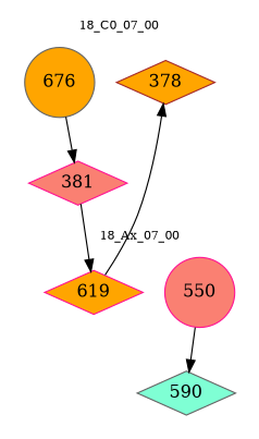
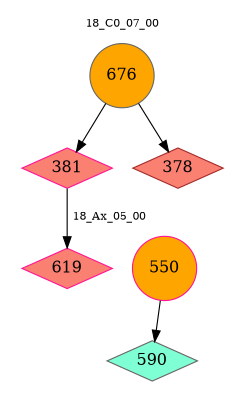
  digraph {
    node [color=deeppink fillcolor=salmon shape=diamond style=filled]
    edge [color=black style=solid]
-   n1 [label=550 shape=circle]
-   n2 [fillcolor=orange label=619]
+   n1 [fillcolor=orange label=550 shape=circle]
+   n2 [label=619]
    n3 [color=gray40 fillcolor=aquamarine label=590]
    n4 [color=gray40 fillcolor=orange label=676 shape=circle]
    n5 [label=381]
-   n6 [color=brown fillcolor=orange label=378]
+   n6 [color=brown label=378]
    subgraph cluster_1 {
      color=white
      fontsize=10
-     label="18_Ax_07_00"
+     label="18_Ax_05_00"
      n1
      n2
      n3
    }
    subgraph cluster_2 {
      color=white
      fontsize=10
      label="18_C0_07_00"
      n4
      n5
      n6
    }
    n1 -> n3
    n4 -> n5
-   n2 -> n6
+   n4 -> n6
    n5 -> n2
  }
